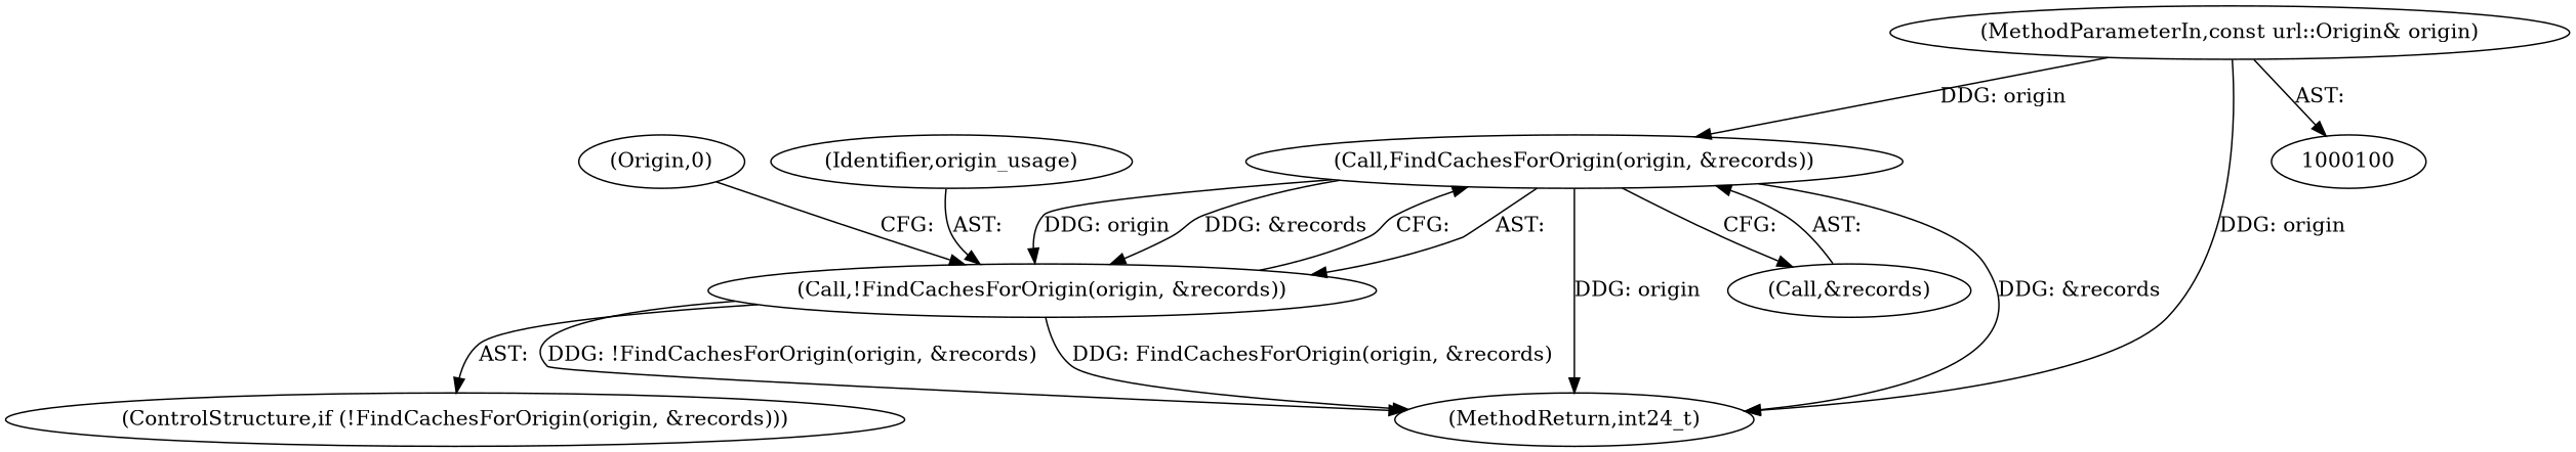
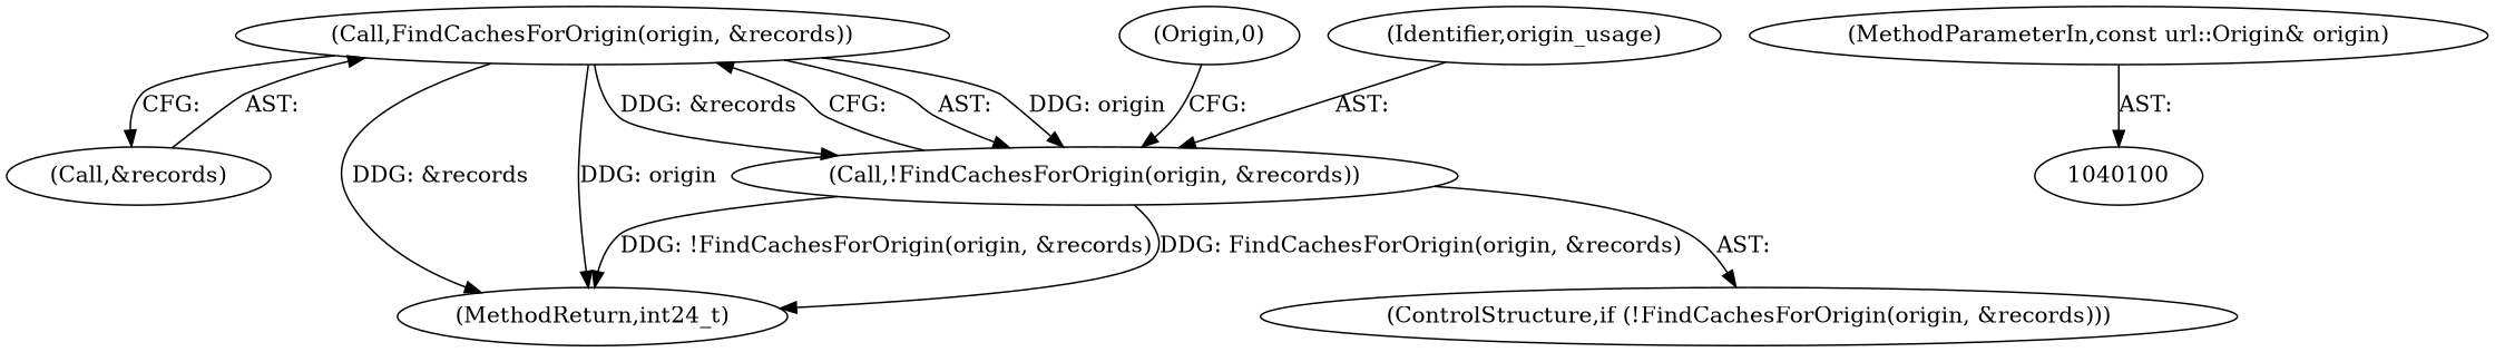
  digraph {
    n1 [label="(Call,FindCachesForOrigin(origin, &records))"]
    n2 [label="(Call,!FindCachesForOrigin(origin, &records))"]
    n3 [label="(Call,&records)"]
    n4 [label="(MethodReturn,int24_t)"]
    n5 [label="(ControlStructure,if (!FindCachesForOrigin(origin, &records)))"]
    n6 [label="(MethodParameterIn,const url::Origin& origin)"]
-   1000100
+   1000100 [label=1040100]
    n8 [label="(Origin,0)"]
    n9 [label="(Identifier,origin_usage)"]
    n1 -> n2 [label="AST: "]
    n1 -> n2 [label="DDG: origin"]
    n1 -> n2 [label="DDG: &records"]
    n1 -> n3 [label="CFG: "]
    n1 -> n4 [label="DDG: &records"]
    n1 -> n4 [label="DDG: origin"]
    n2 -> n1 [label="CFG: "]
    n2 -> n4 [label="DDG: !FindCachesForOrigin(origin, &records)"]
    n2 -> n4 [label="DDG: FindCachesForOrigin(origin, &records)"]
    n2 -> n5 [label="AST: "]
    n3 -> n1 [label="AST: "]
-   n6 -> n1 [label="DDG: origin"]
-   n6 -> n4 [label="DDG: origin"]
    n6 -> 1000100 [label="AST: "]
    n8 -> n2 [label="CFG: "]
    n9 -> n2 [label="AST: "]
  }
